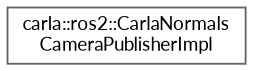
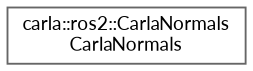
  digraph {
    rankdir=LR
    fontname=Lato
-   n1 [color=grey40 fillcolor=white fontname=Lato fontsize=10 height=0.2 label="carla::ros2::CarlaNormals\lCameraPublisherImpl" shape=box style=filled width=0.4]
+   n1 [color=grey40 fillcolor=white fontname=Lato fontsize=10 height=0.2 label="carla::ros2::CarlaNormals\lCarlaNormals" shape=box style=filled width=0.4]
  }
